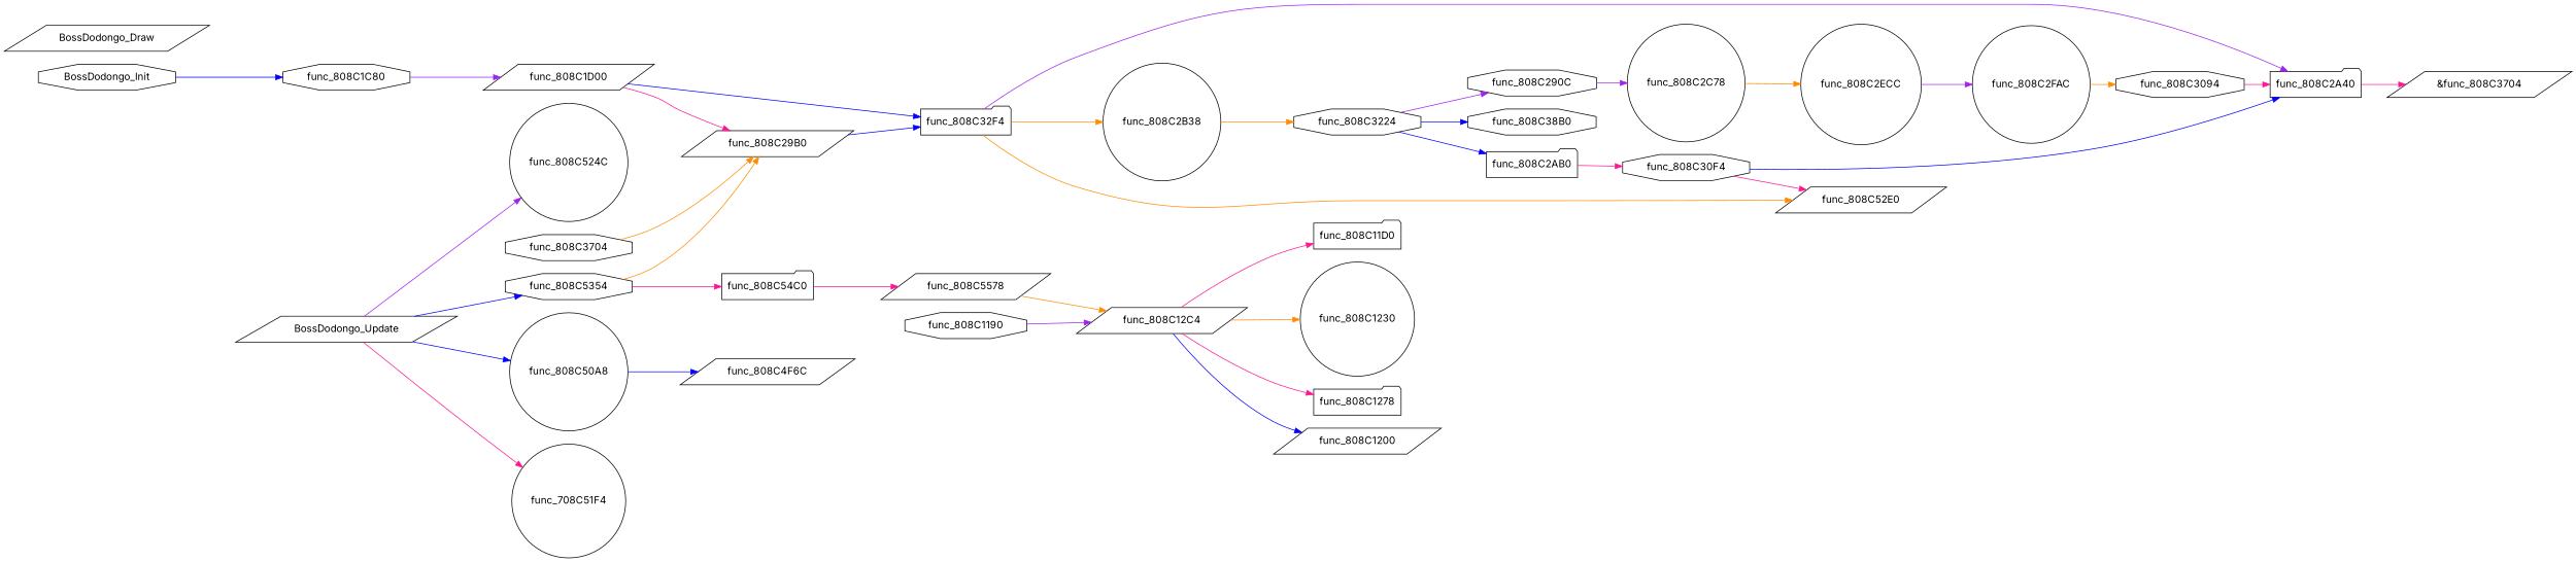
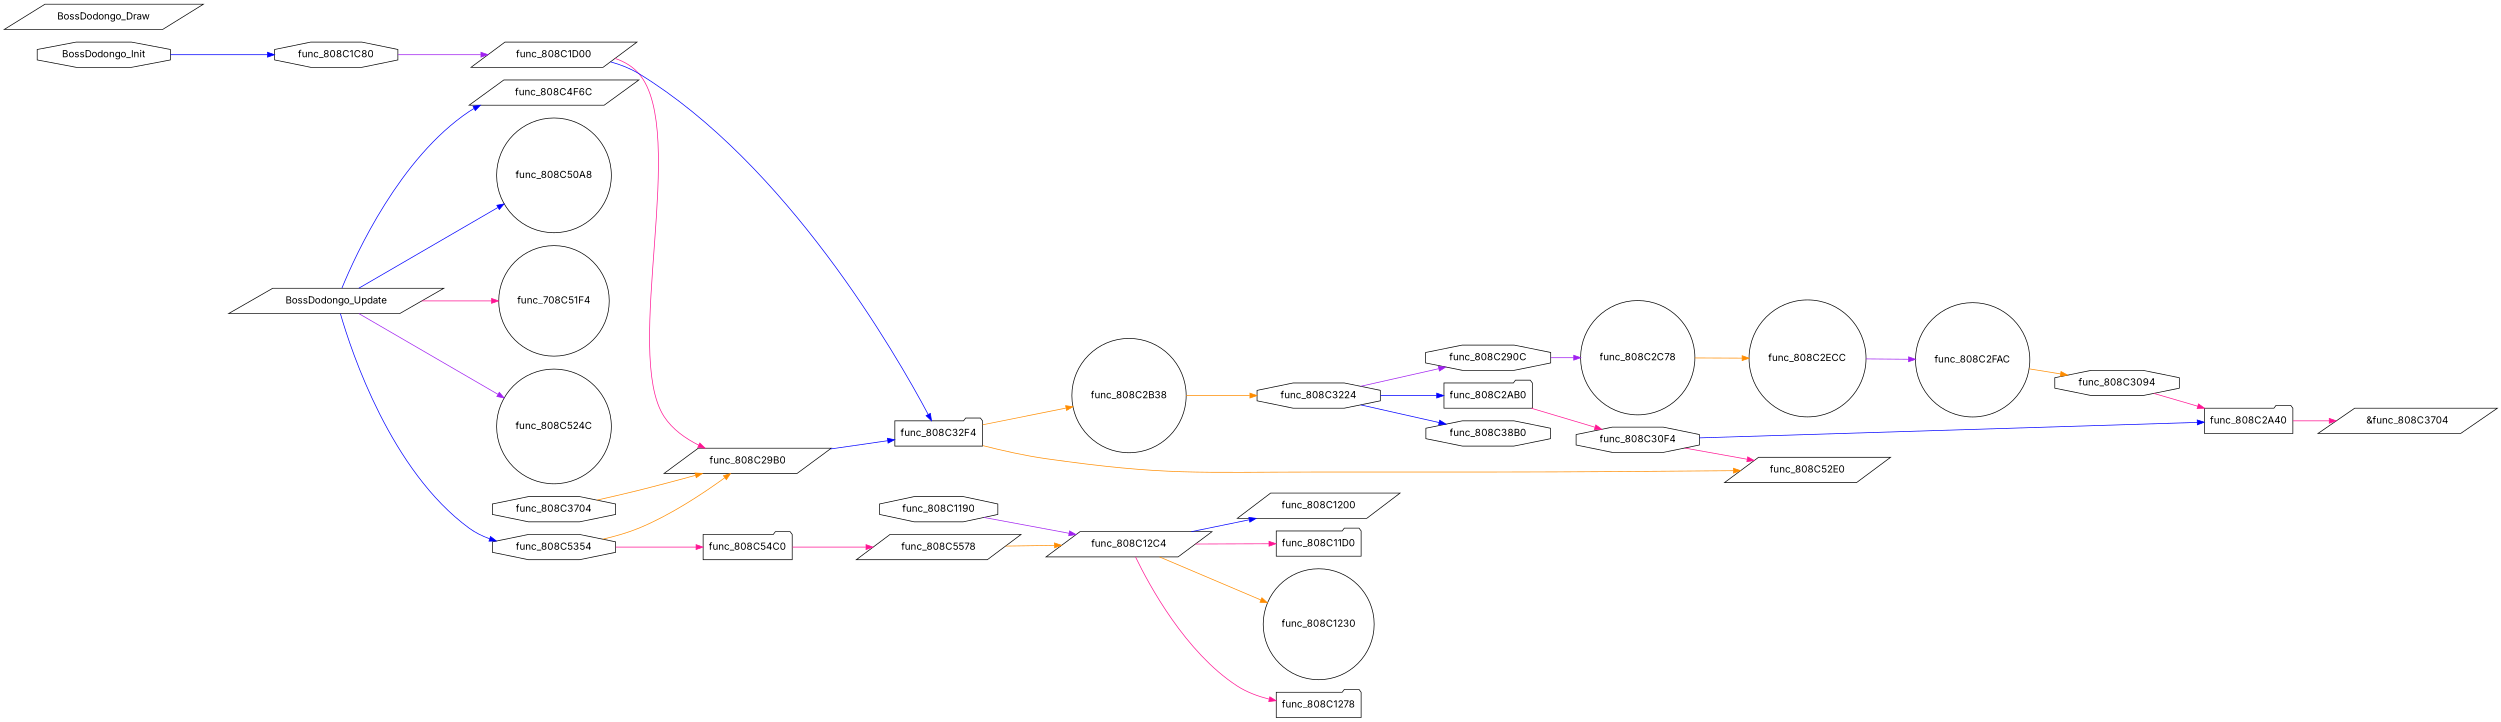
  digraph {
    fontname=Inter
    rankdir=LR
    node [fontname=Inter shape=octagon]
    edge [color=blue fontname=Inter]
    n1 [label=BossDodongo_Init]
    n2 [label=func_808C1C80]
    n3 [label=func_808C1D00 shape=parallelogram]
    n4 [label=BossDodongo_Update shape=parallelogram]
    n5 [label=func_808C4F6C shape=parallelogram]
    n6 [label=func_808C50A8 shape=circle]
    n7 [label=func_708C51F4 shape=circle]
    n8 [label=func_808C524C shape=circle]
    n9 [label=func_808C5354]
    n10 [label=func_808C29B0 shape=parallelogram]
    n11 [label=func_808C54C0 shape=folder]
    n12 [label=BossDodongo_Draw shape=parallelogram]
    n13 [label=func_808C12C4 shape=parallelogram]
    n14 [label=func_808C1200 shape=parallelogram]
    n15 [label=func_808C11D0 shape=folder]
    n16 [label=func_808C1230 shape=circle]
    n17 [label=func_808C1278 shape=folder]
    n18 [label=func_808C1190]
    n19 [label=func_808C32F4 shape=folder]
    n20 [label=func_808C2A40 shape=folder]
    n21 [label=func_808C2B38 shape=circle]
    n22 [label=func_808C52E0 shape=parallelogram]
    n23 [label="&func_808C3704" shape=parallelogram]
    n24 [label=func_808C3224]
    n25 [label=func_808C290C]
    n26 [label=func_808C2C78 shape=circle]
    n27 [label=func_808C2ECC shape=circle]
    n28 [label=func_808C2FAC shape=circle]
    n29 [label=func_808C2AB0 shape=folder]
    n30 [label=func_808C30F4]
    n31 [label=func_808C38B0]
    n32 [label=func_808C3094]
    n33 [label=func_808C3704]
    n34 [label=func_808C5578 shape=parallelogram]
    n1 -> n2
    n2 -> n3 [color=purple]
    n3 -> n10 [color=deeppink]
    n3 -> n19
-   n6 -> n5
+   n4 -> n5
    n4 -> n6
    n4 -> n7 [color=deeppink]
    n4 -> n8 [color=purple]
    n4 -> n9
    n9 -> n10 [color=darkorange]
    n9 -> n11 [color=deeppink]
    n10 -> n19
    n11 -> n34 [color=deeppink]
    n13 -> n14
    n13 -> n15 [color=deeppink]
    n13 -> n16 [color=darkorange]
    n13 -> n17 [color=deeppink]
    n18 -> n13 [color=purple]
-   n19 -> n20 [color=purple]
    n19 -> n21 [color=darkorange]
    n19 -> n22 [color=darkorange]
    n20 -> n23 [color=deeppink]
    n21 -> n24 [color=darkorange]
    n24 -> n25 [color=purple]
    n24 -> n29
    n24 -> n31
    n25 -> n26 [color=purple]
    n26 -> n27 [color=darkorange]
    n27 -> n28 [color=purple]
    n28 -> n32 [color=darkorange]
    n29 -> n30 [color=deeppink]
    n30 -> n20
    n30 -> n22 [color=deeppink]
    n32 -> n20 [color=deeppink]
    n33 -> n10 [color=darkorange]
    n34 -> n13 [color=darkorange]
  }
